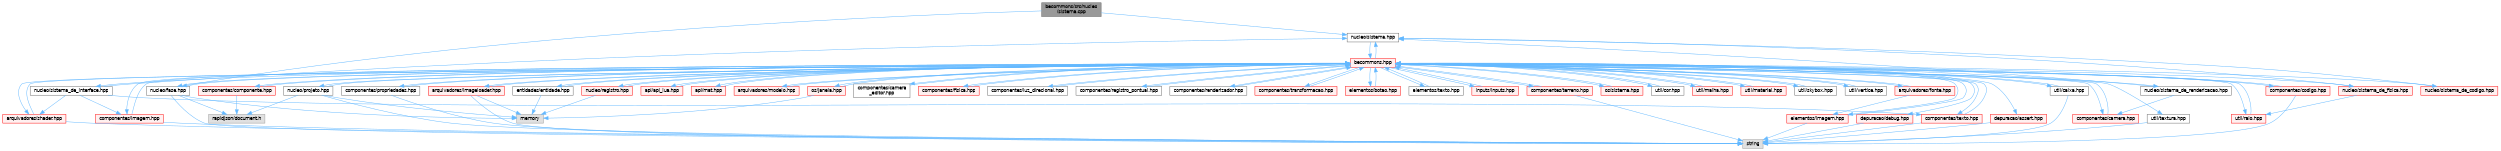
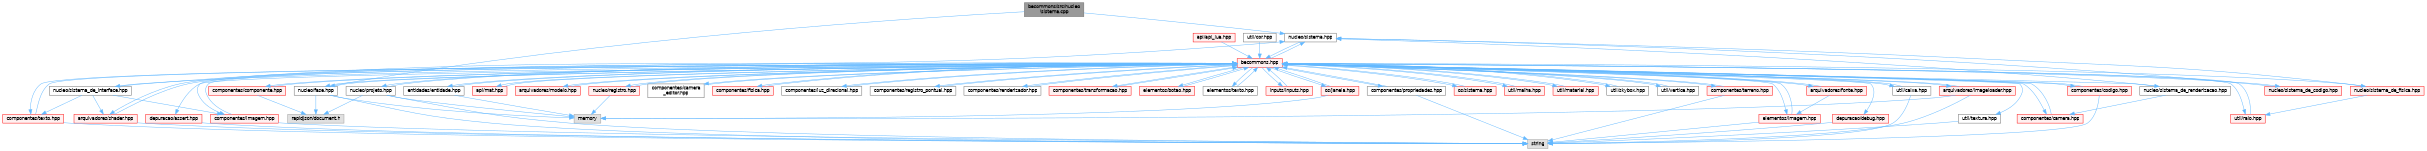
  digraph {
    node [color=red fillcolor="#FFF0F0" fontname=Helvetica fontsize=10 shape=box style=filled]
    edge [color=steelblue1 fontname=Helvetica fontsize=10 labelfontname=Helvetica labelfontsize=10 style=solid]
    n1 [color=gray40 fillcolor=grey60 fontcolor=black height=0.2 label="becommons/src/nucleo\l/sistema.cpp" width=0.4]
    n2 [color=grey40 fillcolor=white height=0.2 label="nucleo/sistema.hpp" width=0.4]
    n3 [color=grey40 fillcolor=white height=0.2 label="nucleo/fase.hpp" width=0.4]
    n4 [height=0.2 label="becommons.hpp" width=0.4]
    n5 [color=grey60 fillcolor="#E0E0E0" height=0.2 label=string width=0.4]
    n6 [color=grey60 fillcolor="#E0E0E0" height=0.2 label=memory width=0.4]
    n7 [color=grey60 fillcolor="#E0E0E0" height=0.2 label="rapidjson/document.h" width=0.4]
    n8 [height=0.2 label="api/api_lua.hpp" width=0.4]
    n9 [height=0.2 label="api/mat.hpp" width=0.4]
    n10 [height=0.2 label="arquivadores/fonte.hpp" width=0.4]
    n11 [height=0.2 label="arquivadores/imageloader.hpp" width=0.4]
    n12 [height=0.2 label="arquivadores/modelo.hpp" width=0.4]
    n13 [height=0.2 label="arquivadores/shader.hpp" width=0.4]
    n14 [height=0.2 label="componentes/camera.hpp" width=0.4]
    n15 [color=grey40 fillcolor=white height=0.2 label="componentes/camera\l_editor.hpp" width=0.4]
    n16 [height=0.2 label="componentes/codigo.hpp" width=0.4]
    n17 [height=0.2 label="componentes/componente.hpp" width=0.4]
    n18 [height=0.2 label="componentes/fisica.hpp" width=0.4]
    n19 [height=0.2 label="componentes/imagem.hpp" width=0.4]
    n20 [color=grey40 fillcolor=white height=0.2 label="componentes/luz_direcional.hpp" width=0.4]
    n21 [color=grey40 fillcolor=white height=0.2 label="componentes/registro_pontual.hpp" width=0.4]
    n22 [color=grey40 fillcolor=white height=0.2 label="componentes/propriedades.hpp" width=0.4]
    n23 [color=grey40 fillcolor=white height=0.2 label="componentes/renderizador.hpp" width=0.4]
    n24 [height=0.2 label="componentes/terreno.hpp" width=0.4]
    n25 [height=0.2 label="componentes/texto.hpp" width=0.4]
    n26 [height=0.2 label="componentes/transformacao.hpp" width=0.4]
    n27 [height=0.2 label="depuracao/debug.hpp" width=0.4]
    n28 [height=0.2 label="depuracao/assert.hpp" width=0.4]
    n29 [height=0.2 label="elementos/botao.hpp" width=0.4]
    n30 [height=0.2 label="elementos/imagem.hpp" width=0.4]
    n31 [color=grey40 fillcolor=white height=0.2 label="elementos/texto.hpp" width=0.4]
    n32 [color=grey40 fillcolor=white height=0.2 label="entidades/entidade.hpp" width=0.4]
    n33 [height=0.2 label="inputs/inputs.hpp" width=0.4]
    n34 [color=grey40 fillcolor=white height=0.2 label="nucleo/projeto.hpp" width=0.4]
    n35 [height=0.2 label="nucleo/registro.hpp" width=0.4]
    n36 [height=0.2 label="nucleo/sistema_de_codigo.hpp" width=0.4]
    n37 [height=0.2 label="nucleo/sistema_de_fisica.hpp" width=0.4]
    n38 [height=0.2 label="util/raio.hpp" width=0.4]
    n39 [color=grey40 fillcolor=white height=0.2 label="nucleo/sistema_de_interface.hpp" width=0.4]
    n40 [color=grey40 fillcolor=white height=0.2 label="nucleo/sistema_de_renderizacao.hpp" width=0.4]
    n41 [height=0.2 label="os/janela.hpp" width=0.4]
    n42 [height=0.2 label="os/sistema.hpp" width=0.4]
    n43 [color=grey40 fillcolor=white height=0.2 label="util/caixa.hpp" width=0.4]
    n44 [color=grey40 fillcolor=white height=0.2 label="util/cor.hpp" width=0.4]
    n45 [height=0.2 label="util/malha.hpp" width=0.4]
    n46 [height=0.2 label="util/material.hpp" width=0.4]
    n47 [color=grey40 fillcolor=white height=0.2 label="util/skybox.hpp" width=0.4]
    n48 [color=grey40 fillcolor=white height=0.2 label="util/vertice.hpp" width=0.4]
    n49 [color=grey40 fillcolor=white height=0.2 label="util/textura.hpp" width=0.4]
    n1 -> n2
    n1 -> n3
    n2 -> n4
    n3 -> n4
    n3 -> n5
    n3 -> n6
    n3 -> n7
    n4 -> n2
    n4 -> n3
-   n4 -> n8
    n4 -> n9
    n4 -> n10
    n4 -> n11
    n4 -> n12
    n4 -> n13
    n4 -> n14
    n4 -> n15
    n4 -> n16
    n4 -> n17
    n4 -> n18
    n4 -> n19
    n4 -> n20
    n4 -> n21
    n4 -> n22
    n4 -> n23
    n4 -> n24
    n4 -> n25
    n4 -> n26
    n4 -> n27
    n4 -> n28
    n4 -> n29
    n4 -> n30
    n4 -> n31
    n4 -> n32
    n4 -> n33
    n4 -> n34
    n4 -> n35
    n4 -> n36
    n4 -> n37
    n4 -> n38
    n4 -> n39
    n4 -> n40
    n4 -> n41
    n4 -> n42
    n4 -> n43
-   n4 -> n44
    n4 -> n45
    n4 -> n46
    n4 -> n47
    n4 -> n48
    n4 -> n49
    n8 -> n4
    n9 -> n4
    n10 -> n4
    n10 -> n30
    n11 -> n4
    n11 -> n5
    n11 -> n6
    n12 -> n4
    n13 -> n4
    n13 -> n5
    n14 -> n4
    n15 -> n4
    n16 -> n4
    n16 -> n5
    n17 -> n4
    n17 -> n7
    n18 -> n4
    n19 -> n4
    n19 -> n5
    n20 -> n4
    n21 -> n4
    n22 -> n4
    n22 -> n5
    n23 -> n4
    n24 -> n4
    n24 -> n5
    n25 -> n4
    n25 -> n5
    n26 -> n4
    n27 -> n5
    n28 -> n5
    n29 -> n4
    n30 -> n4
    n30 -> n5
    n31 -> n4
    n32 -> n4
    n32 -> n6
    n33 -> n4
    n34 -> n4
    n34 -> n5
    n34 -> n6
    n34 -> n7
    n35 -> n4
    n35 -> n6
    n36 -> n2
    n37 -> n2
    n37 -> n38
    n38 -> n4
    n39 -> n2
    n39 -> n13
    n39 -> n19
    n39 -> n25
    n40 -> n2
    n40 -> n14
    n41 -> n4
    n41 -> n6
    n42 -> n4
    n43 -> n4
    n43 -> n5
    n44 -> n4
    n45 -> n4
    n46 -> n4
    n47 -> n4
    n48 -> n4
    n49 -> n5
  }
